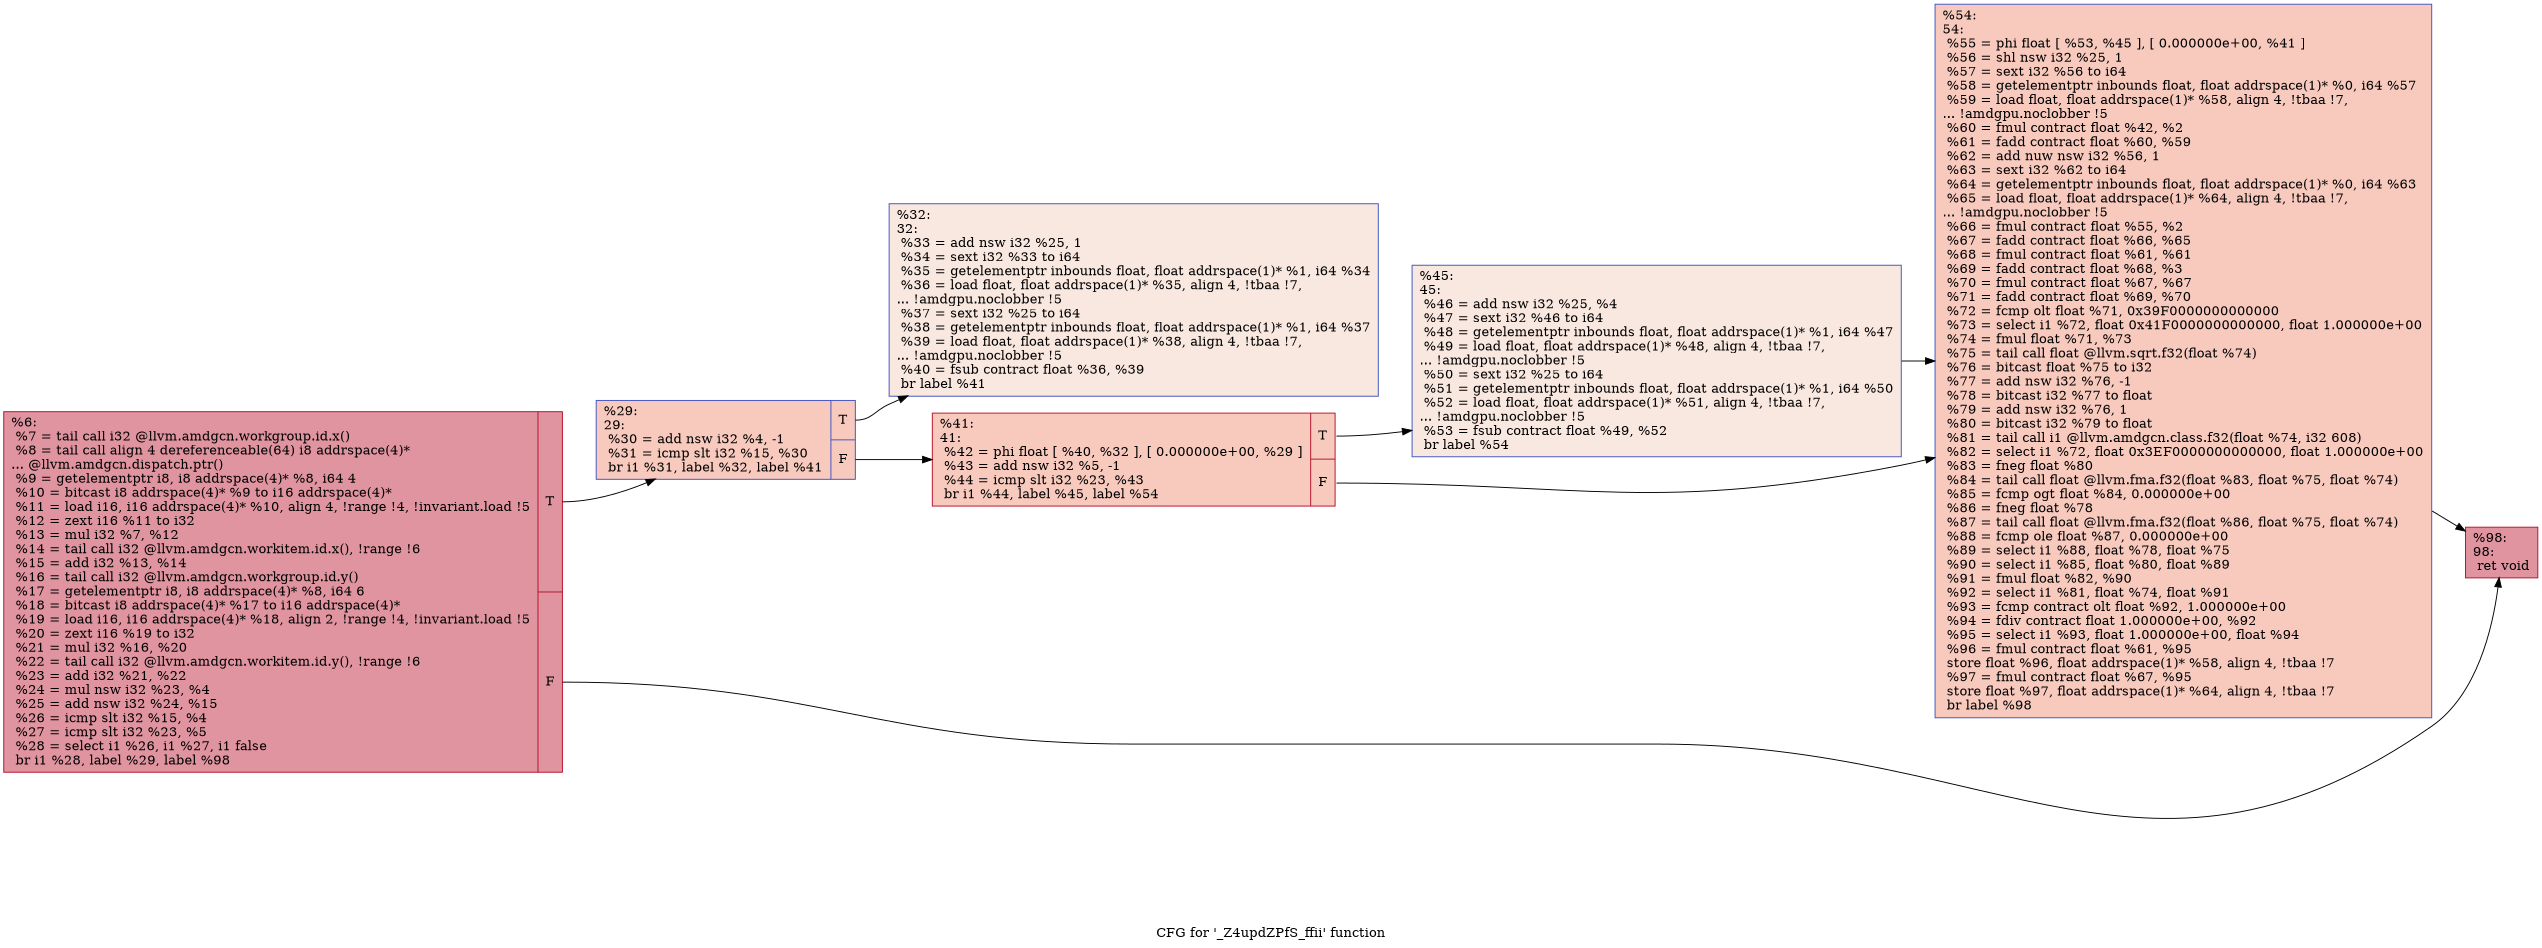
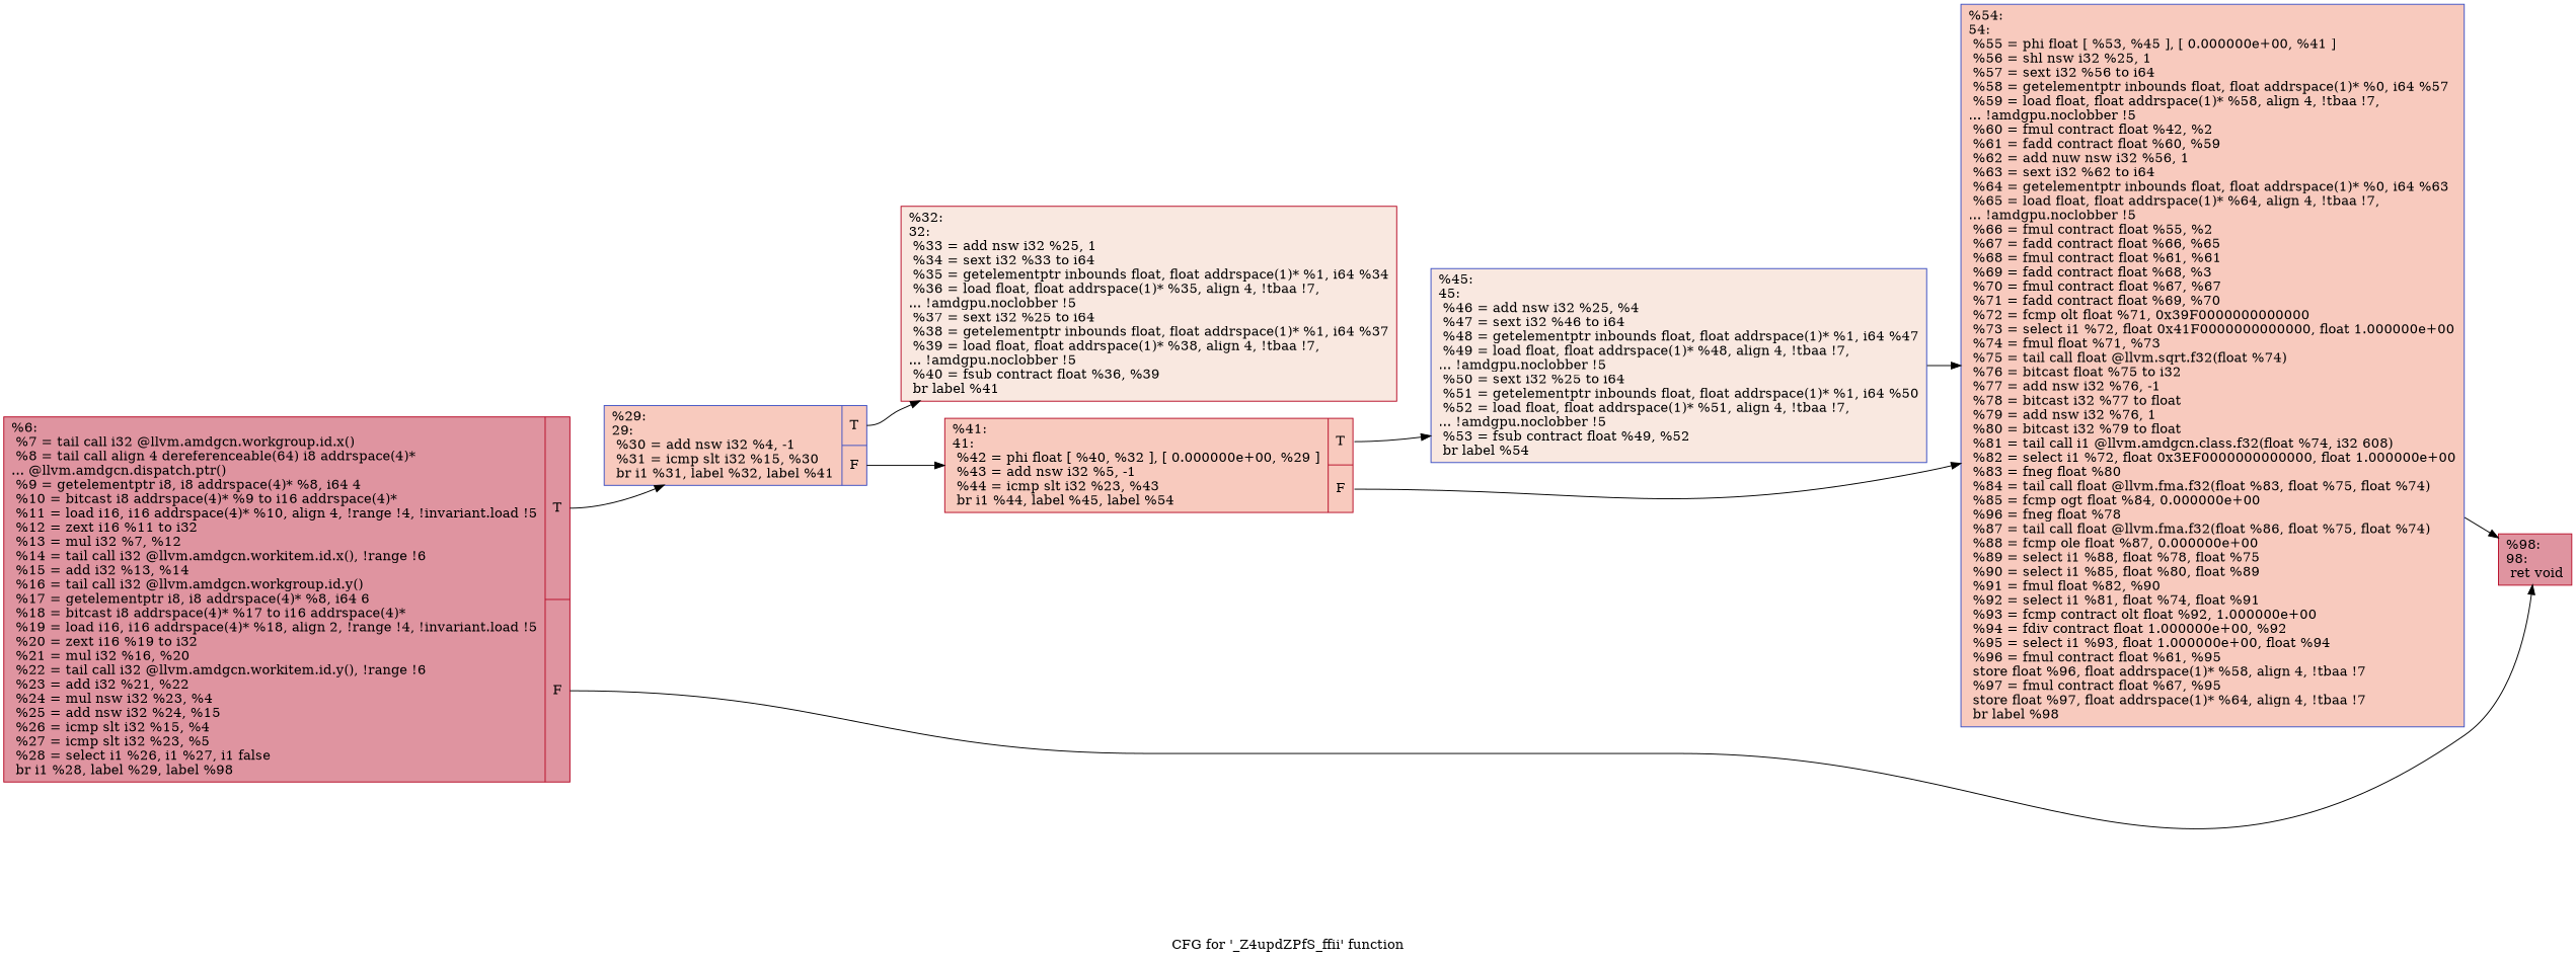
  digraph {
    label="CFG for '_Z4updZPfS_ffii' function"
    rankdir=LR
    node [color="#3d50c3ff" fillcolor="#ef886b70" shape=record style=filled]
    edge [tailport=s0]
    n1 [color="#b70d28ff" fillcolor="#b70d2870" label="{%6:\l  %7 = tail call i32 @llvm.amdgcn.workgroup.id.x()\l  %8 = tail call align 4 dereferenceable(64) i8 addrspace(4)*\l... @llvm.amdgcn.dispatch.ptr()\l  %9 = getelementptr i8, i8 addrspace(4)* %8, i64 4\l  %10 = bitcast i8 addrspace(4)* %9 to i16 addrspace(4)*\l  %11 = load i16, i16 addrspace(4)* %10, align 4, !range !4, !invariant.load !5\l  %12 = zext i16 %11 to i32\l  %13 = mul i32 %7, %12\l  %14 = tail call i32 @llvm.amdgcn.workitem.id.x(), !range !6\l  %15 = add i32 %13, %14\l  %16 = tail call i32 @llvm.amdgcn.workgroup.id.y()\l  %17 = getelementptr i8, i8 addrspace(4)* %8, i64 6\l  %18 = bitcast i8 addrspace(4)* %17 to i16 addrspace(4)*\l  %19 = load i16, i16 addrspace(4)* %18, align 2, !range !4, !invariant.load !5\l  %20 = zext i16 %19 to i32\l  %21 = mul i32 %16, %20\l  %22 = tail call i32 @llvm.amdgcn.workitem.id.y(), !range !6\l  %23 = add i32 %21, %22\l  %24 = mul nsw i32 %23, %4\l  %25 = add nsw i32 %24, %15\l  %26 = icmp slt i32 %15, %4\l  %27 = icmp slt i32 %23, %5\l  %28 = select i1 %26, i1 %27, i1 false\l  br i1 %28, label %29, label %98\l|{<s0>T|<s1>F}}"]
    n2 [label="{%29:\l29:                                               \l  %30 = add nsw i32 %4, -1\l  %31 = icmp slt i32 %15, %30\l  br i1 %31, label %32, label %41\l|{<s0>T|<s1>F}}"]
    n3 [color="#b70d28ff" fillcolor="#b70d2870" label="{%98:\l98:                                               \l  ret void\l}"]
-   n4 [fillcolor="#f1ccb870" label="{%32:\l32:                                               \l  %33 = add nsw i32 %25, 1\l  %34 = sext i32 %33 to i64\l  %35 = getelementptr inbounds float, float addrspace(1)* %1, i64 %34\l  %36 = load float, float addrspace(1)* %35, align 4, !tbaa !7,\l... !amdgpu.noclobber !5\l  %37 = sext i32 %25 to i64\l  %38 = getelementptr inbounds float, float addrspace(1)* %1, i64 %37\l  %39 = load float, float addrspace(1)* %38, align 4, !tbaa !7,\l... !amdgpu.noclobber !5\l  %40 = fsub contract float %36, %39\l  br label %41\l}"]
+   n4 [color="#b70d28ff" fillcolor="#f1ccb870" label="{%32:\l32:                                               \l  %33 = add nsw i32 %25, 1\l  %34 = sext i32 %33 to i64\l  %35 = getelementptr inbounds float, float addrspace(1)* %1, i64 %34\l  %36 = load float, float addrspace(1)* %35, align 4, !tbaa !7,\l... !amdgpu.noclobber !5\l  %37 = sext i32 %25 to i64\l  %38 = getelementptr inbounds float, float addrspace(1)* %1, i64 %37\l  %39 = load float, float addrspace(1)* %38, align 4, !tbaa !7,\l... !amdgpu.noclobber !5\l  %40 = fsub contract float %36, %39\l  br label %41\l}"]
    n5 [color="#b70d28ff" label="{%41:\l41:                                               \l  %42 = phi float [ %40, %32 ], [ 0.000000e+00, %29 ]\l  %43 = add nsw i32 %5, -1\l  %44 = icmp slt i32 %23, %43\l  br i1 %44, label %45, label %54\l|{<s0>T|<s1>F}}"]
    n6 [fillcolor="#f1ccb870" label="{%45:\l45:                                               \l  %46 = add nsw i32 %25, %4\l  %47 = sext i32 %46 to i64\l  %48 = getelementptr inbounds float, float addrspace(1)* %1, i64 %47\l  %49 = load float, float addrspace(1)* %48, align 4, !tbaa !7,\l... !amdgpu.noclobber !5\l  %50 = sext i32 %25 to i64\l  %51 = getelementptr inbounds float, float addrspace(1)* %1, i64 %50\l  %52 = load float, float addrspace(1)* %51, align 4, !tbaa !7,\l... !amdgpu.noclobber !5\l  %53 = fsub contract float %49, %52\l  br label %54\l}"]
-   n7 [label="{%54:\l54:                                               \l  %55 = phi float [ %53, %45 ], [ 0.000000e+00, %41 ]\l  %56 = shl nsw i32 %25, 1\l  %57 = sext i32 %56 to i64\l  %58 = getelementptr inbounds float, float addrspace(1)* %0, i64 %57\l  %59 = load float, float addrspace(1)* %58, align 4, !tbaa !7,\l... !amdgpu.noclobber !5\l  %60 = fmul contract float %42, %2\l  %61 = fadd contract float %60, %59\l  %62 = add nuw nsw i32 %56, 1\l  %63 = sext i32 %62 to i64\l  %64 = getelementptr inbounds float, float addrspace(1)* %0, i64 %63\l  %65 = load float, float addrspace(1)* %64, align 4, !tbaa !7,\l... !amdgpu.noclobber !5\l  %66 = fmul contract float %55, %2\l  %67 = fadd contract float %66, %65\l  %68 = fmul contract float %61, %61\l  %69 = fadd contract float %68, %3\l  %70 = fmul contract float %67, %67\l  %71 = fadd contract float %69, %70\l  %72 = fcmp olt float %71, 0x39F0000000000000\l  %73 = select i1 %72, float 0x41F0000000000000, float 1.000000e+00\l  %74 = fmul float %71, %73\l  %75 = tail call float @llvm.sqrt.f32(float %74)\l  %76 = bitcast float %75 to i32\l  %77 = add nsw i32 %76, -1\l  %78 = bitcast i32 %77 to float\l  %79 = add nsw i32 %76, 1\l  %80 = bitcast i32 %79 to float\l  %81 = tail call i1 @llvm.amdgcn.class.f32(float %74, i32 608)\l  %82 = select i1 %72, float 0x3EF0000000000000, float 1.000000e+00\l  %83 = fneg float %80\l  %84 = tail call float @llvm.fma.f32(float %83, float %75, float %74)\l  %85 = fcmp ogt float %84, 0.000000e+00\l  %86 = fneg float %78\l  %87 = tail call float @llvm.fma.f32(float %86, float %75, float %74)\l  %88 = fcmp ole float %87, 0.000000e+00\l  %89 = select i1 %88, float %78, float %75\l  %90 = select i1 %85, float %80, float %89\l  %91 = fmul float %82, %90\l  %92 = select i1 %81, float %74, float %91\l  %93 = fcmp contract olt float %92, 1.000000e+00\l  %94 = fdiv contract float 1.000000e+00, %92\l  %95 = select i1 %93, float 1.000000e+00, float %94\l  %96 = fmul contract float %61, %95\l  store float %96, float addrspace(1)* %58, align 4, !tbaa !7\l  %97 = fmul contract float %67, %95\l  store float %97, float addrspace(1)* %64, align 4, !tbaa !7\l  br label %98\l}"]
+   n7 [label="{%54:\l54:                                               \l  %55 = phi float [ %53, %45 ], [ 0.000000e+00, %41 ]\l  %56 = shl nsw i32 %25, 1\l  %57 = sext i32 %56 to i64\l  %58 = getelementptr inbounds float, float addrspace(1)* %0, i64 %57\l  %59 = load float, float addrspace(1)* %58, align 4, !tbaa !7,\l... !amdgpu.noclobber !5\l  %60 = fmul contract float %42, %2\l  %61 = fadd contract float %60, %59\l  %62 = add nuw nsw i32 %56, 1\l  %63 = sext i32 %62 to i64\l  %64 = getelementptr inbounds float, float addrspace(1)* %0, i64 %63\l  %65 = load float, float addrspace(1)* %64, align 4, !tbaa !7,\l... !amdgpu.noclobber !5\l  %66 = fmul contract float %55, %2\l  %67 = fadd contract float %66, %65\l  %68 = fmul contract float %61, %61\l  %69 = fadd contract float %68, %3\l  %70 = fmul contract float %67, %67\l  %71 = fadd contract float %69, %70\l  %72 = fcmp olt float %71, 0x39F0000000000000\l  %73 = select i1 %72, float 0x41F0000000000000, float 1.000000e+00\l  %74 = fmul float %71, %73\l  %75 = tail call float @llvm.sqrt.f32(float %74)\l  %76 = bitcast float %75 to i32\l  %77 = add nsw i32 %76, -1\l  %78 = bitcast i32 %77 to float\l  %79 = add nsw i32 %76, 1\l  %80 = bitcast i32 %79 to float\l  %81 = tail call i1 @llvm.amdgcn.class.f32(float %74, i32 608)\l  %82 = select i1 %72, float 0x3EF0000000000000, float 1.000000e+00\l  %83 = fneg float %80\l  %84 = tail call float @llvm.fma.f32(float %83, float %75, float %74)\l  %85 = fcmp ogt float %84, 0.000000e+00\l  %96 = fneg float %78\l  %87 = tail call float @llvm.fma.f32(float %86, float %75, float %74)\l  %88 = fcmp ole float %87, 0.000000e+00\l  %89 = select i1 %88, float %78, float %75\l  %90 = select i1 %85, float %80, float %89\l  %91 = fmul float %82, %90\l  %92 = select i1 %81, float %74, float %91\l  %93 = fcmp contract olt float %92, 1.000000e+00\l  %94 = fdiv contract float 1.000000e+00, %92\l  %95 = select i1 %93, float 1.000000e+00, float %94\l  %96 = fmul contract float %61, %95\l  store float %96, float addrspace(1)* %58, align 4, !tbaa !7\l  %97 = fmul contract float %67, %95\l  store float %97, float addrspace(1)* %64, align 4, !tbaa !7\l  br label %98\l}"]
    n1 -> n2
    n1 -> n3 [tailport=s1]
    n2 -> n4
    n2 -> n5 [tailport=s1]
    n5 -> n6
    n5 -> n7 [tailport=s1]
    n6 -> n7 [tailport=""]
    n7 -> n3 [tailport=""]
  }
